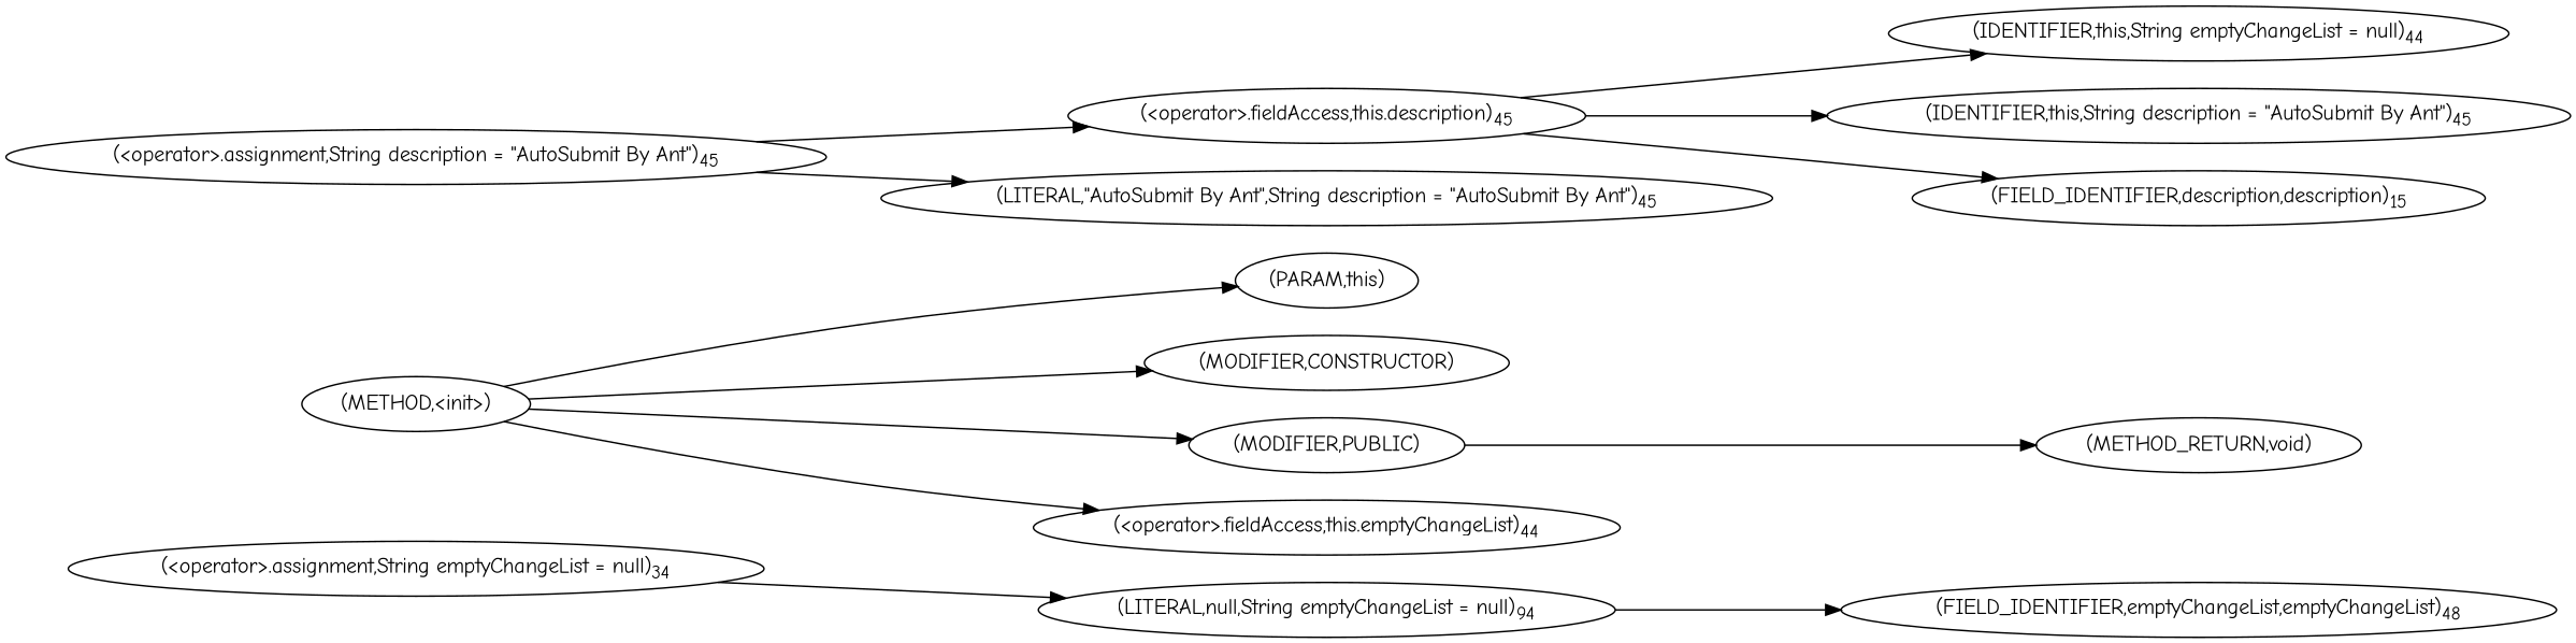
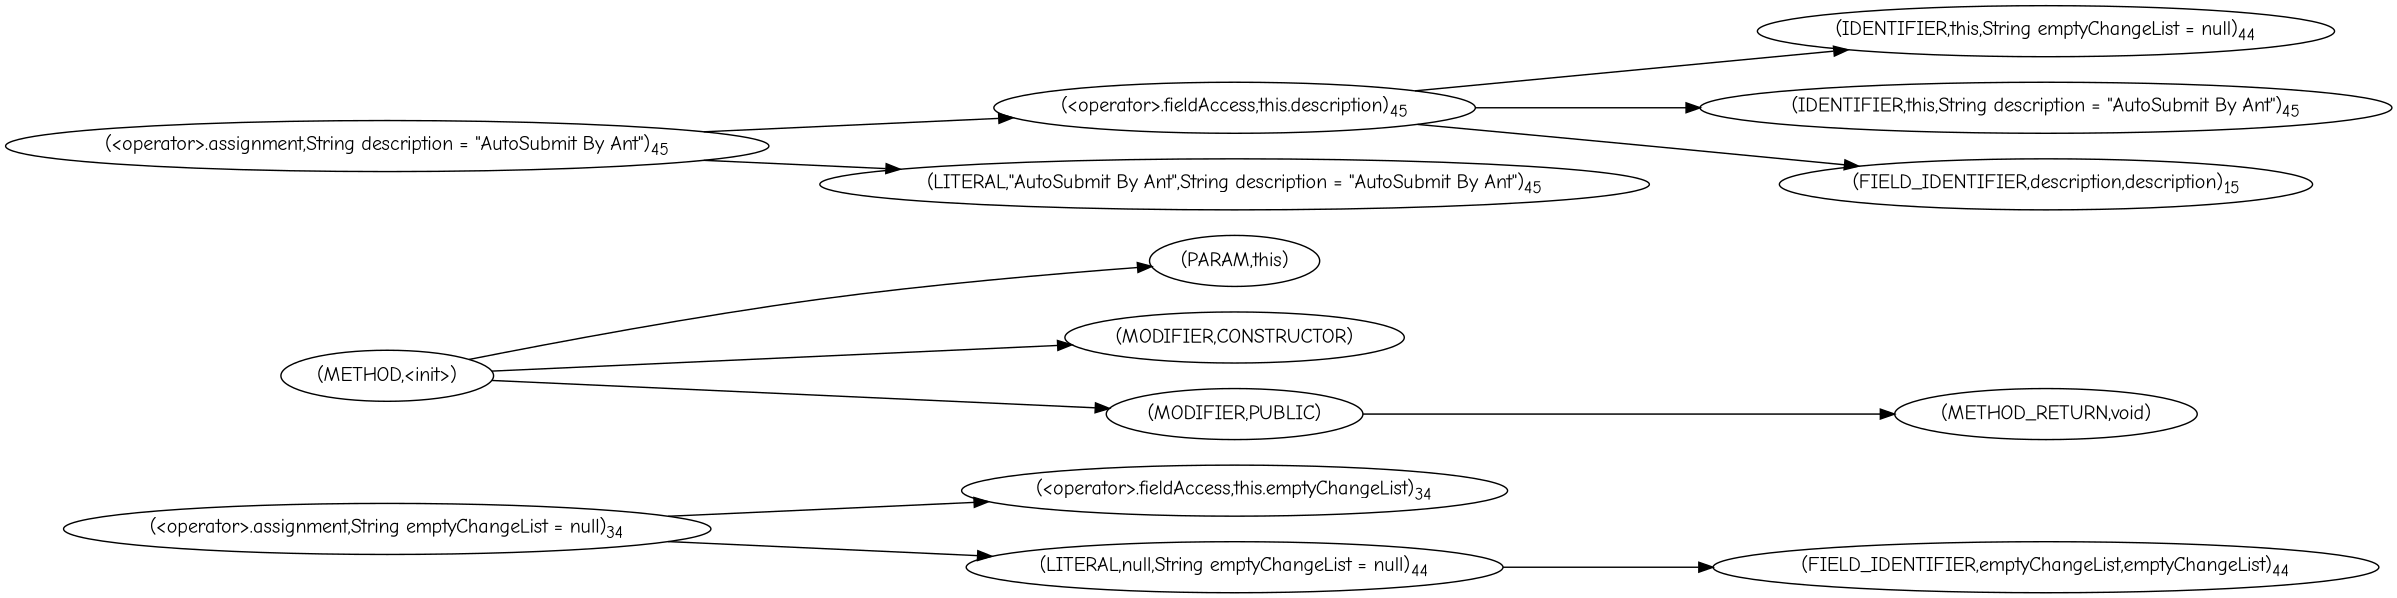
  digraph {
    fontname="Comic Neue"
    rankdir=LR
    node [fontname="Comic Neue"]
    edge [fontname="Comic Neue"]
    n1 [label=<(METHOD,&lt;init&gt;)>]
    n2 [label=<(PARAM,this)>]
    n3 [label=<(MODIFIER,CONSTRUCTOR)>]
    n4 [label=<(MODIFIER,PUBLIC)>]
    n5 [label=<(METHOD_RETURN,void)>]
    n6 [label=<(&lt;operator&gt;.assignment,String emptyChangeList = null)<SUB>34</SUB>>]
-   n7 [label=<(&lt;operator&gt;.fieldAccess,this.emptyChangeList)<SUB>44</SUB>>]
-   n8 [label=<(LITERAL,null,String emptyChangeList = null)<SUB>94</SUB>>]
+   n7 [label=<(&lt;operator&gt;.fieldAccess,this.emptyChangeList)<SUB>34</SUB>>]
+   n8 [label=<(LITERAL,null,String emptyChangeList = null)<SUB>44</SUB>>]
    n9 [label=<(&lt;operator&gt;.assignment,String description = &quot;AutoSubmit By Ant&quot;)<SUB>45</SUB>>]
    n10 [label=<(&lt;operator&gt;.fieldAccess,this.description)<SUB>45</SUB>>]
    n11 [label=<(LITERAL,&quot;AutoSubmit By Ant&quot;,String description = &quot;AutoSubmit By Ant&quot;)<SUB>45</SUB>>]
-   n12 [label=<(FIELD_IDENTIFIER,emptyChangeList,emptyChangeList)<SUB>48</SUB>>]
+   n12 [label=<(FIELD_IDENTIFIER,emptyChangeList,emptyChangeList)<SUB>44</SUB>>]
    n13 [label=<(IDENTIFIER,this,String emptyChangeList = null)<SUB>44</SUB>>]
    n14 [label=<(IDENTIFIER,this,String description = &quot;AutoSubmit By Ant&quot;)<SUB>45</SUB>>]
    n15 [label=<(FIELD_IDENTIFIER,description,description)<SUB>15</SUB>>]
    n1 -> n2
    n1 -> n3
    n1 -> n4
    n4 -> n5
-   n1 -> n7
+   n6 -> n7
    n6 -> n8
    n8 -> n12
    n9 -> n10
    n9 -> n11
    n10 -> n13
    n10 -> n14
    n10 -> n15
  }
